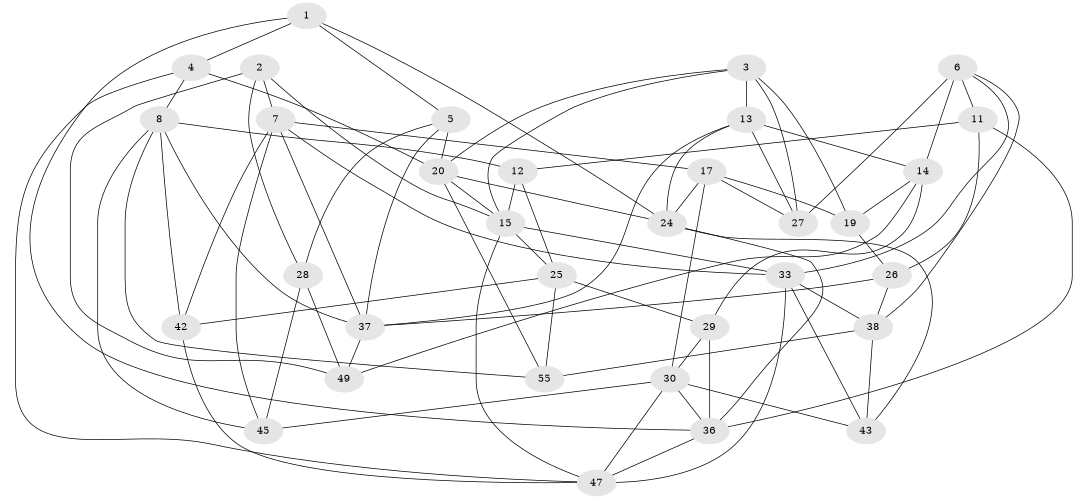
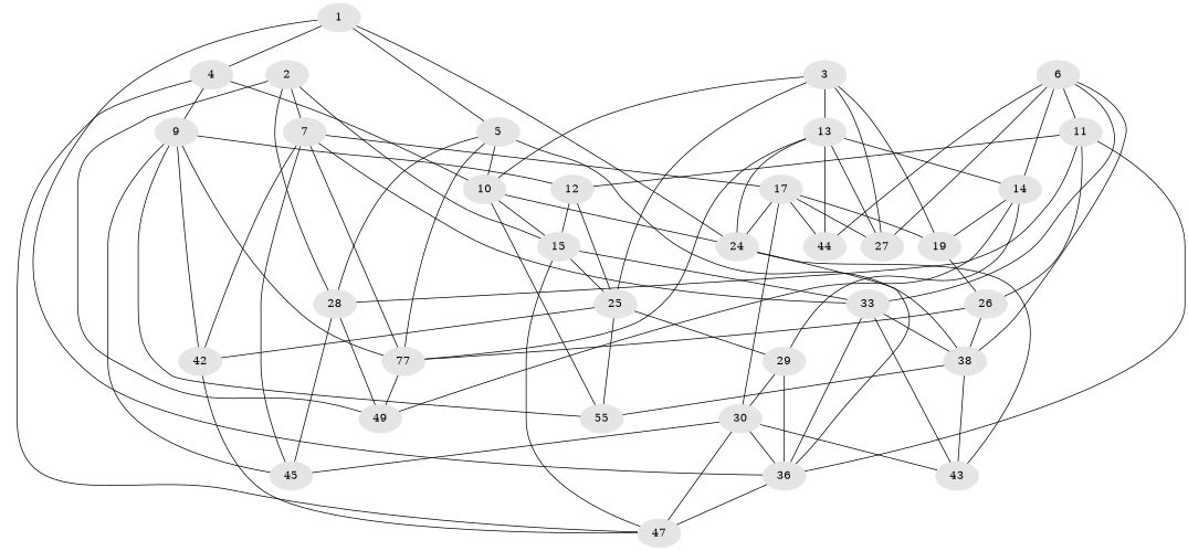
  graph {
    node [color=gray90 style=filled]
    1
    4
    5 [super="+31"]
    24 [super="+46"]
    36 [super="+40"]
-   10 [super="+52" label=20]
-   8 [super="+22"]
+   10 [super="+52"]
+   8 [super="+22" label=9]
    47 [super="+54"]
    28 [super="+35"]
-   37 [super="+57"]
+   37 [super="+57" label=77]
    38 [super="+50"]
    43
    7 [super="+34"]
    33 [super="+39"]
    17 [super="+32"]
    42 [super="+53"]
    45 [super="+51"]
    2
    15 [super="+41"]
    49
    25 [super="+59"]
    3 [super="+9"]
    13 [super="+18"]
    19 [super="+21"]
    27
    55
    14 [super="+48"]
+   44
    26
    29
    12 [super="+20"]
    6 [super="+16"]
    11 [super="+56"]
    30 [super="+58"]
    1 -- 4
    1 -- 5
    1 -- 24
    1 -- 36
    4 -- 10
    4 -- 8
    4 -- 47
    5 -- 10
    5 -- 28
    5 -- 37
+   5 -- 38
    24 -- 36
    24 -- 43
    36 -- 47
    10 -- 24
    10 -- 15
    10 -- 55
    8 -- 37
    8 -- 42
    8 -- 45
    8 -- 55
    8 -- 12
    28 -- 45 [weight=2]
    28 -- 49
    37 -- 49
    38 -- 43
    38 -- 55
    7 -- 37
    7 -- 33
    7 -- 17
    7 -- 42
    7 -- 45
-   33 -- 47
+   33 -- 36
    33 -- 38
    33 -- 43
    17 -- 24
    17 -- 19
    17 -- 27
+   17 -- 44
    17 -- 30
    42 -- 47
    2 -- 28
    2 -- 7
    2 -- 15
    2 -- 49
    15 -- 47
    15 -- 33
    15 -- 25
    25 -- 42
    25 -- 55
    25 -- 29
    3 -- 10
-   3 -- 15
+   3 -- 25
    3 -- 13
    3 -- 19 [weight=2]
    3 -- 27
    13 -- 24
    13 -- 37
    13 -- 27
    13 -- 14
+   13 -- 44
    19 -- 26
    14 -- 49
    14 -- 19 [weight=2]
    14 -- 29
    26 -- 37
    26 -- 38
    29 -- 36
    29 -- 30
    12 -- 15
    12 -- 25
    6 -- 38
    6 -- 33
    6 -- 27
    6 -- 14
+   6 -- 44
    6 -- 11
    11 -- 36
+   11 -- 28
    11 -- 26
    11 -- 12
    30 -- 36
    30 -- 47
    30 -- 43
    30 -- 45
  }
